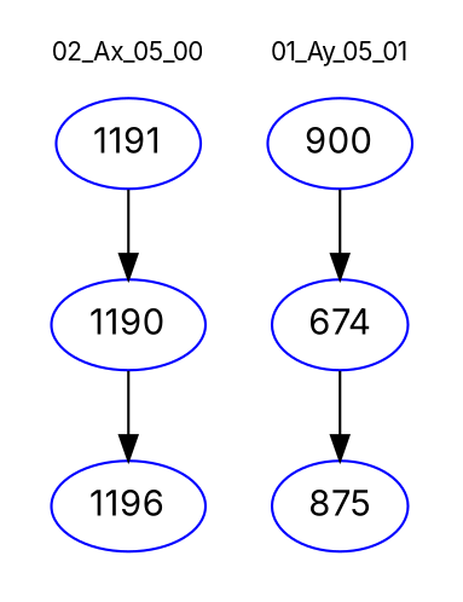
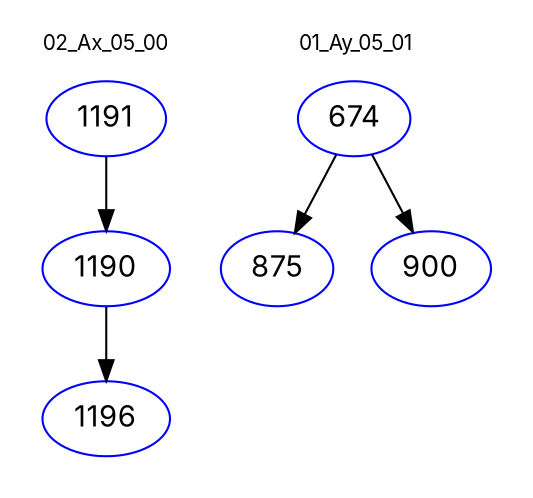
  digraph {
    fontname=Inter
    node [color=blue fontname=Inter]
    edge [color=black fontname=Inter]
    n1 [label=1190]
    n2 [label=1196]
    n3 [label=1191]
    n4 [label=674]
    n5 [label=875]
    n6 [label=900]
    subgraph cluster_1 {
      color=white
      fontsize=10
      label="02_Ax_05_00"
      n1
      n2
      n3
    }
    subgraph cluster_2 {
      color=white
      fontsize=10
      label="01_Ay_05_01"
      n4
      n5
      n6
    }
    n1 -> n2
    n3 -> n1
    n4 -> n5
-   n6 -> n4
+   n4 -> n6
  }
